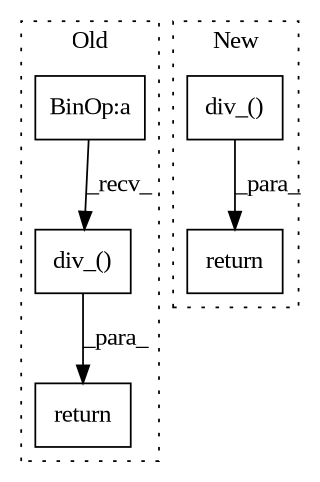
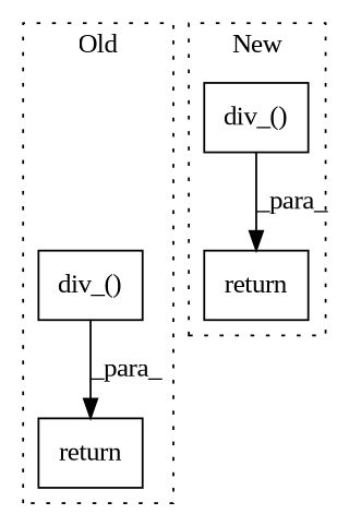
  digraph {
    fontname="Liberation Serif"
    node [a=75 l=7 shape=box fontname="Liberation Serif"]
    edge [fontname="Liberation Serif"]
    n1 [l="15,1" label="div_()" s="1791,1807"]
    n2 [a=93 label=return s=1783]
-   n3 [a=82 l=3 label="BinOp:a" s=1749]
    n4 [a=93 label=return s=1316]
    n5 [l="25,1" label="div_()" s="1324,1350"]
    subgraph cluster_1 {
      label=Old
      style=dotted
      n1
      n2
-     n3
    }
    subgraph cluster_2 {
      label=New
      style=dotted
      n4
      n5
    }
    n1 -> n2 [label=_para_]
-   n3 -> n1 [label=_recv_]
    n5 -> n4 [label=_para_]
  }
